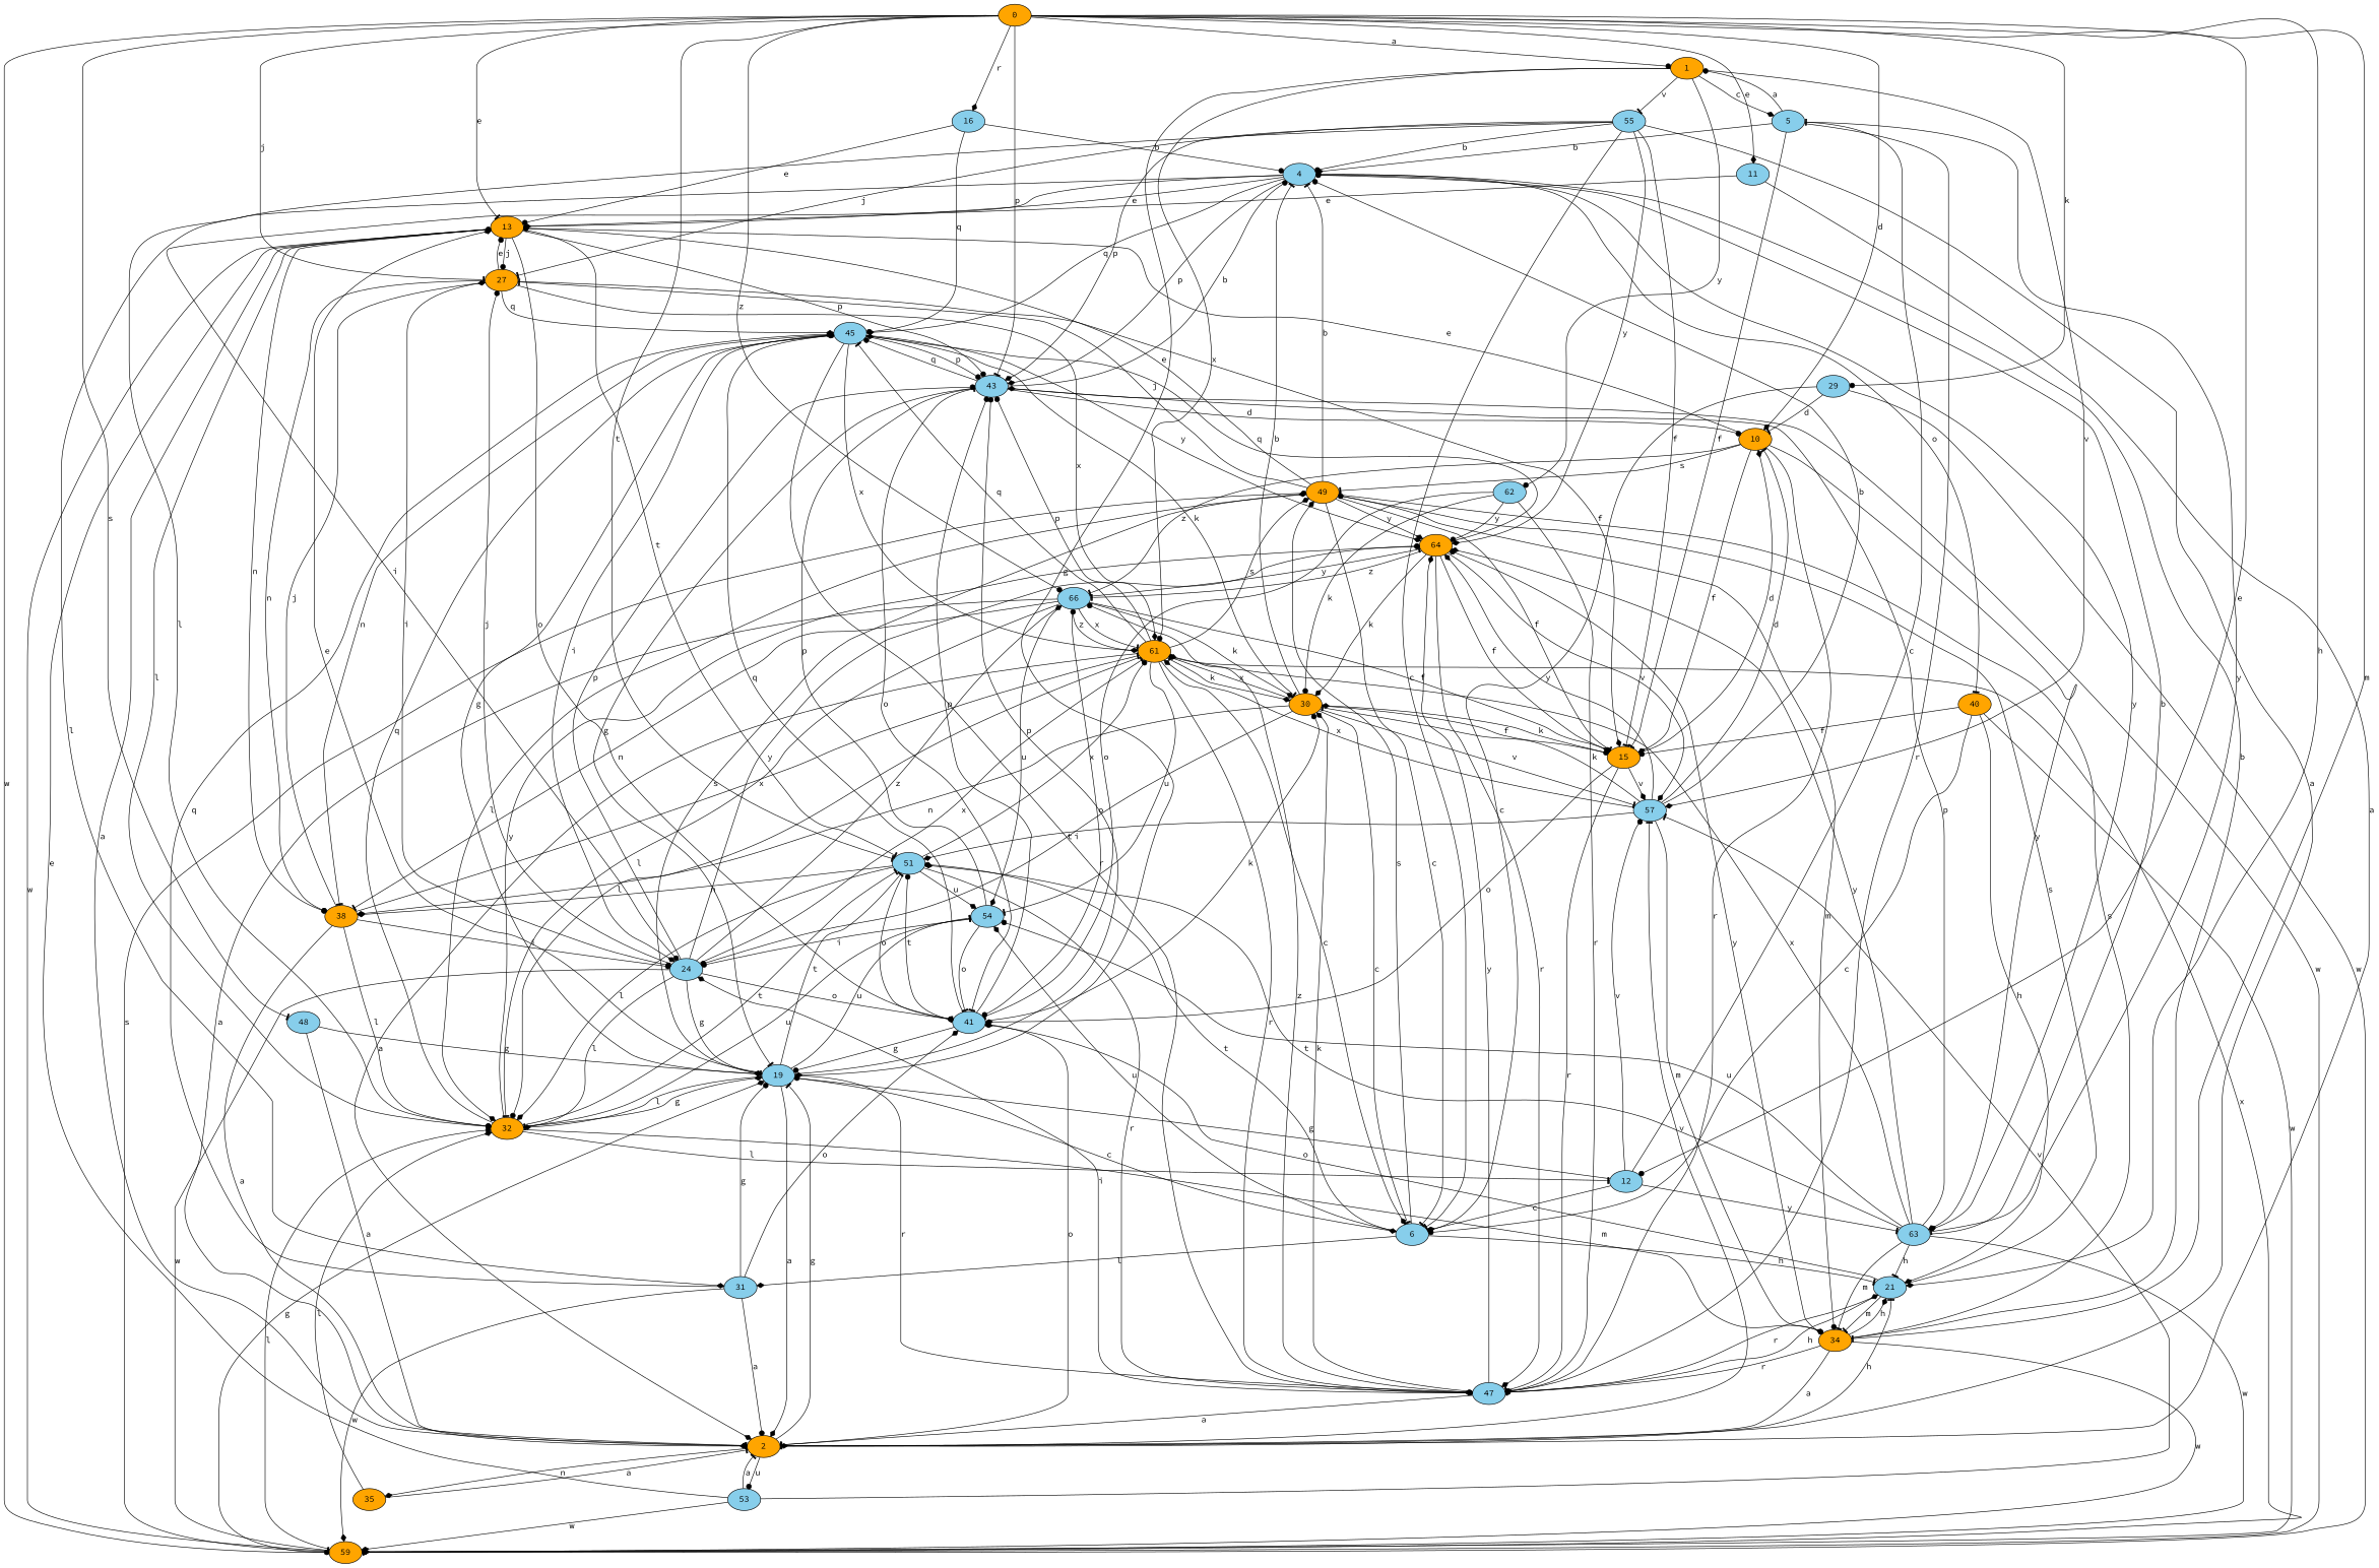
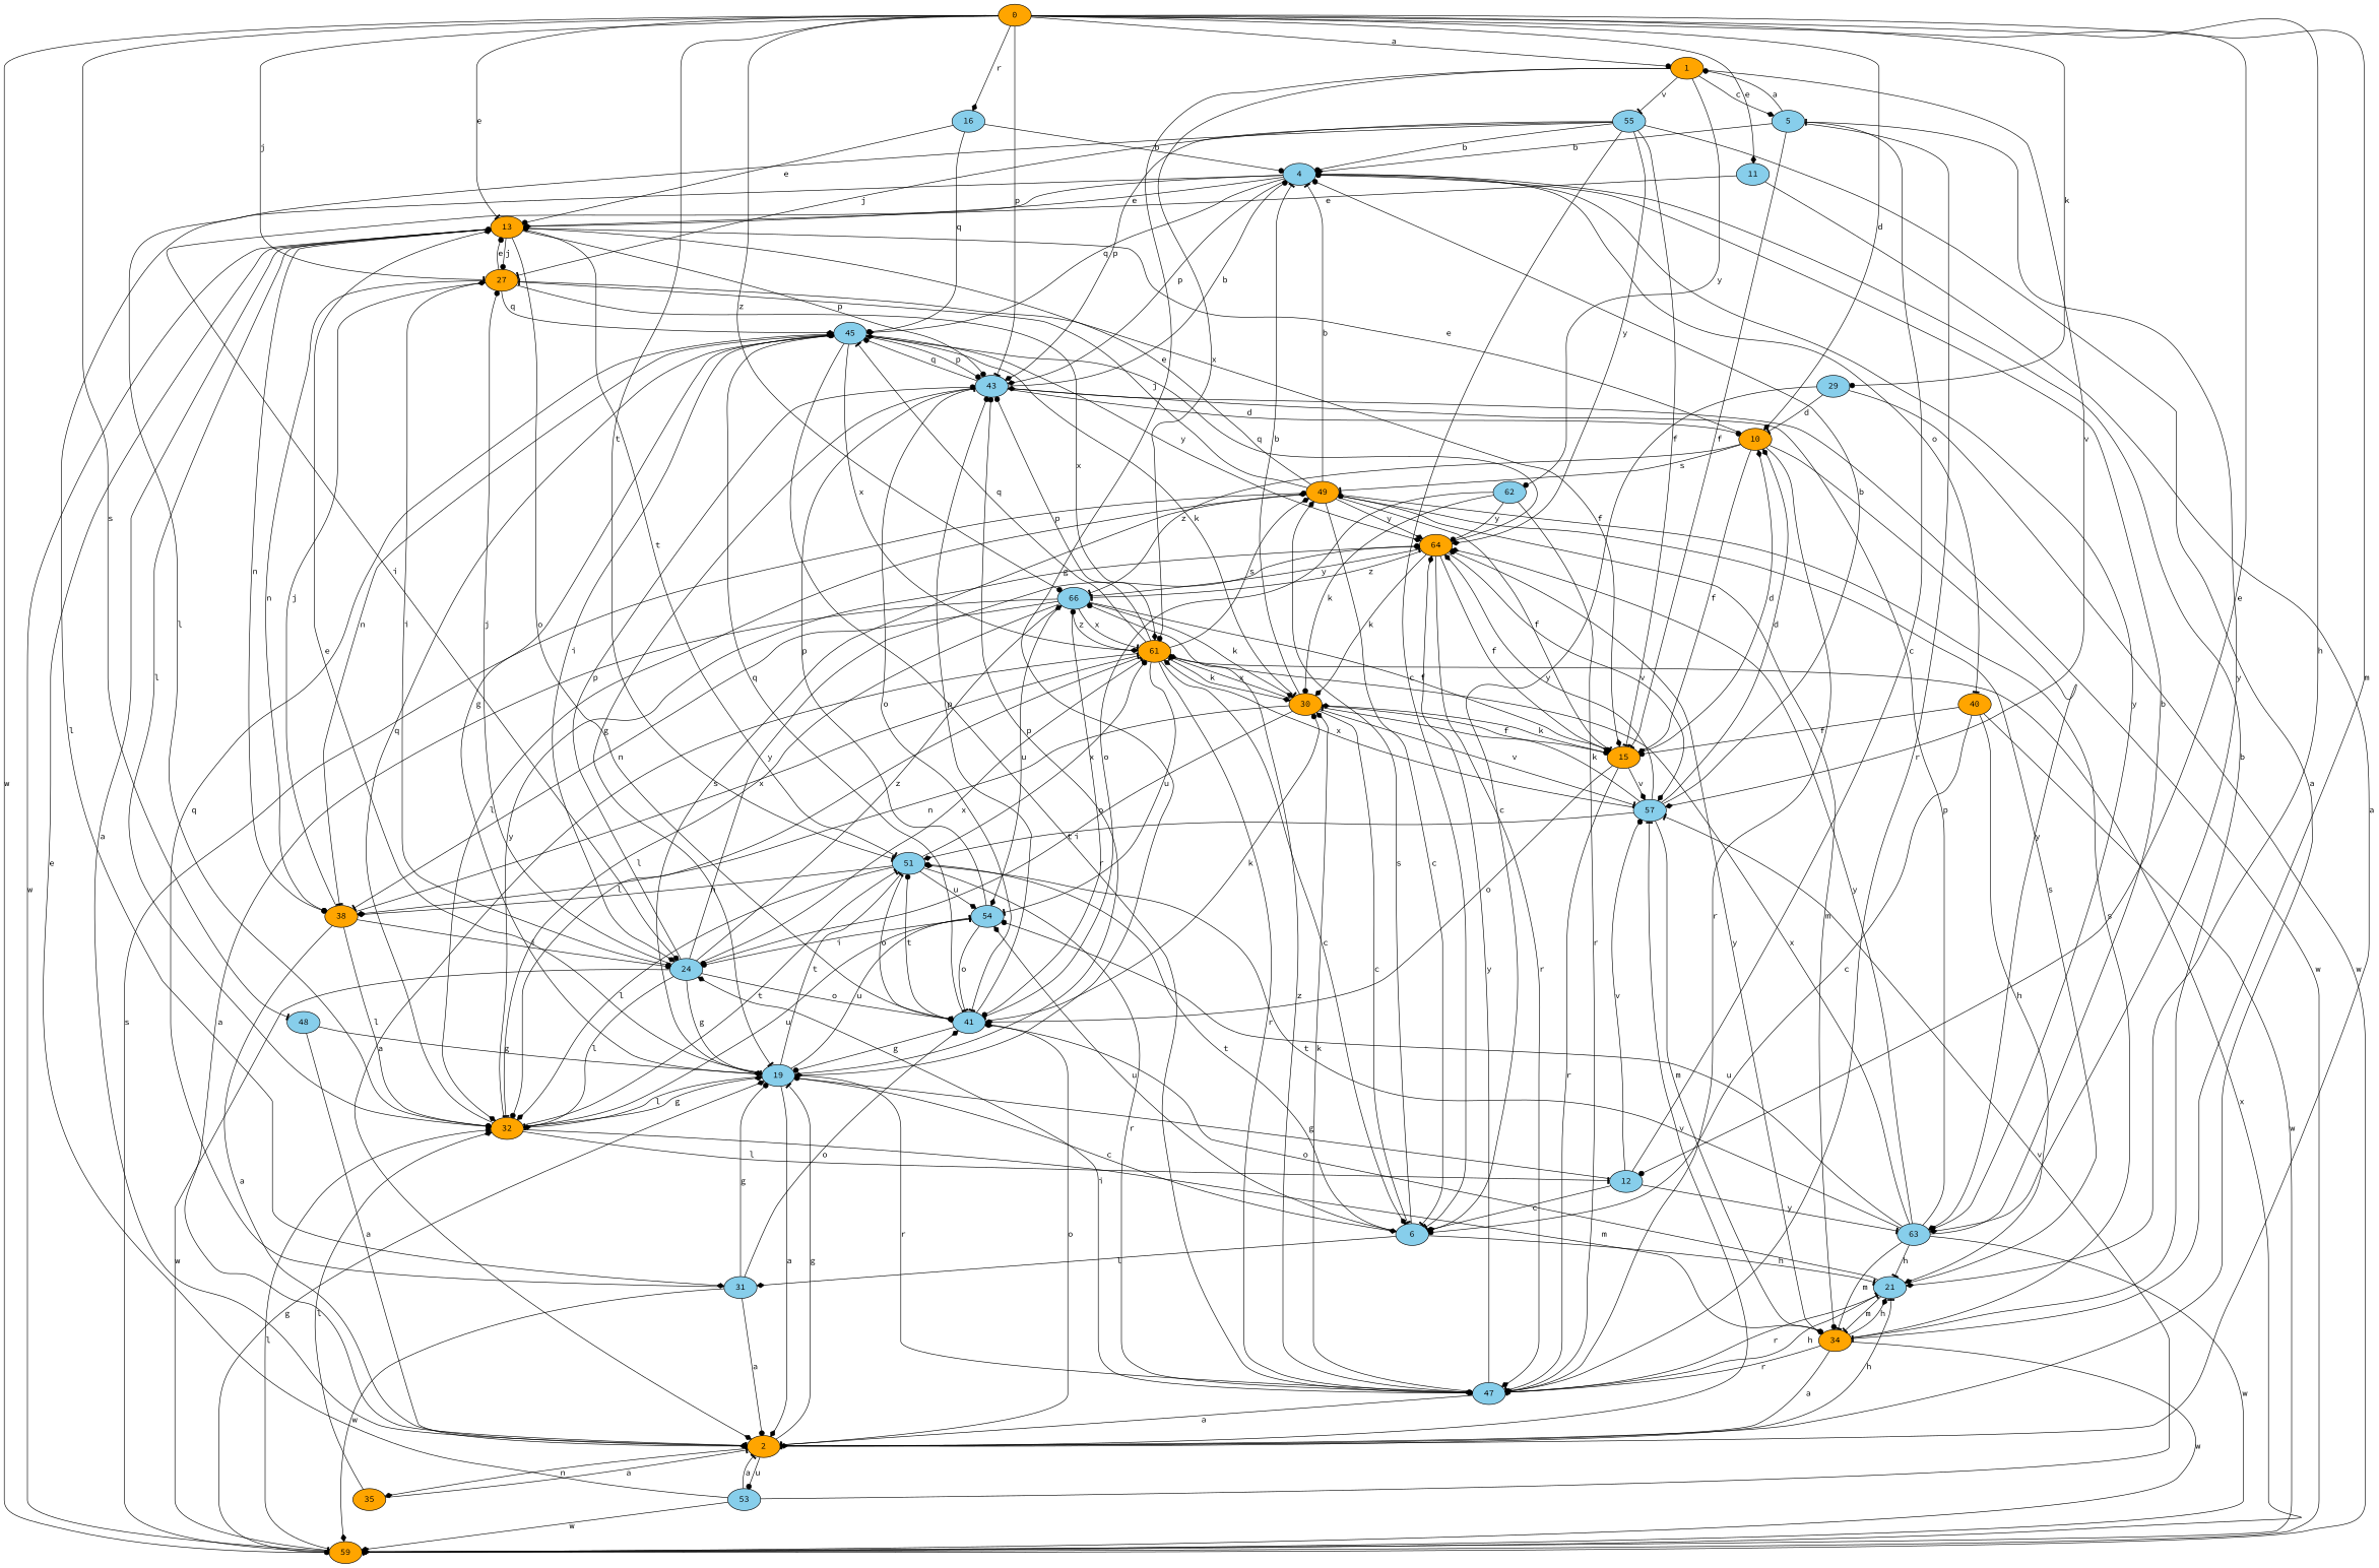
  strict digraph {
    fontname="Source Code Pro"
    node [fillcolor=skyblue fontname="Source Code Pro" style=filled]
    edge [arrowhead=diamond fontname="Source Code Pro"]
    0 [fillcolor=orange]
    1 [fillcolor=orange]
    10 [fillcolor=orange]
    11
    12
    13 [fillcolor=orange]
    21
    27 [fillcolor=orange]
    29
    34 [fillcolor=orange]
    43
    n12 [label=16]
    48
    51
    59 [fillcolor=orange]
    66
    5
    19
    55
    57
    61 [fillcolor=orange]
    62
    63
    15 [fillcolor=orange]
    47
    49 [fillcolor=orange]
    2 [fillcolor=orange]
    6
    32 [fillcolor=orange]
    38 [fillcolor=orange]
    41
    24
    45
    4
    64 [fillcolor=orange]
    54
    30 [fillcolor=orange]
    35 [fillcolor=orange]
    53
    31
    40 [fillcolor=orange]
    0 -> 1 [arrowhead=dot label=a]
    0 -> 10 [label=d]
    0 -> 11 [label=e]
    0 -> 12 [arrowhead=dot label=e]
    0 -> 13 [arrowhead=tee label=e]
    0 -> 21 [label=h]
    0 -> 27 [arrowhead=tee label=j]
    0 -> 29 [arrowhead=dot label=k]
    0 -> 34 [arrowhead=tee label=m]
    0 -> 43 [arrowhead=tee label=p]
    0 -> n12 [label=r]
    0 -> 48 [arrowhead=tee label=s]
    0 -> 51 [arrowhead=tee label=t]
    0 -> 59 [arrowhead=dot label=w]
    0 -> 66 [arrowhead=dot label=z]
    1 -> 5 [label=c]
    1 -> 19 [label=g]
    1 -> 55 [arrowhead=tee label=v]
    1 -> 57 [label=v]
    1 -> 61 [arrowhead=dot label=x]
    1 -> 62 [arrowhead=dot label=y]
    10 -> 13 [arrowhead=dot label=e]
    10 -> 66 [arrowhead=tee label=z]
    10 -> 63 [label=y]
    10 -> 15 [label=f]
    10 -> 47 [arrowhead=dot label=r]
    10 -> 49 [arrowhead=tee label=s]
    11 -> 13 [arrowhead=tee label=e]
    11 -> 2 [arrowhead=tee label=a]
    12 -> 5 [arrowhead=tee label=c]
    12 -> 19 [arrowhead=dot label=g]
    12 -> 57 [arrowhead=dot label=v]
    12 -> 63 [arrowhead=tee label=y]
    12 -> 6 [label=c]
    13 -> 27 [arrowhead=dot label=j]
    13 -> 43 [arrowhead=dot label=p]
    13 -> 51 [arrowhead=tee label=t]
    13 -> 59 [arrowhead=tee label=w]
    13 -> 2 [arrowhead=tee label=a]
    13 -> 32 [arrowhead=dot label=l]
    13 -> 38 [arrowhead=dot label=n]
    13 -> 41 [arrowhead=dot label=o]
    21 -> 34 [arrowhead=tee label=m]
    21 -> 47 [arrowhead=tee label=r]
    21 -> 49 [arrowhead=dot label=s]
    21 -> 41 [label=o]
    27 -> 13 [arrowhead=dot label=e]
    27 -> 61 [label=x]
    27 -> 15 [label=f]
    27 -> 38 [arrowhead=dot label=n]
    27 -> 24 [arrowhead=dot label=i]
    27 -> 45 [label=q]
    29 -> 10 [arrowhead=tee label=d]
    29 -> 59 [arrowhead=tee label=w]
    29 -> 6 [arrowhead=dot label=c]
    34 -> 21 [label=h]
    34 -> 59 [arrowhead=dot label=w]
    34 -> 47 [arrowhead=dot label=r]
    34 -> 49 [arrowhead=tee label=s]
    34 -> 2 [arrowhead=tee label=a]
    34 -> 4 [arrowhead=dot label=b]
    34 -> 64 [arrowhead=dot label=y]
    43 -> 10 [arrowhead=dot label=d]
    43 -> 59 [arrowhead=dot label=w]
    43 -> 19 [arrowhead=tee label=g]
    43 -> 41 [arrowhead=tee label=o]
    43 -> 45 [arrowhead=dot label=q]
    43 -> 4 [arrowhead=dot label=b]
    n12 -> 13 [arrowhead=dot label=e]
    n12 -> 45 [arrowhead=dot label=q]
    n12 -> 4 [arrowhead=dot label=b]
    48 -> 19 [arrowhead=tee label=g]
    48 -> 2 [label=a]
    51 -> 61 [arrowhead=dot label=x]
    51 -> 47 [arrowhead=dot label=r]
    51 -> 32 [label=l]
    51 -> 38 [label=n]
    51 -> 41 [arrowhead=dot label=o]
    51 -> 54 [label=u]
    59 -> 19 [label=g]
    59 -> 61 [arrowhead=dot label=x]
    59 -> 49 [arrowhead=dot label=s]
    59 -> 32 [arrowhead=dot label=l]
    66 -> 61 [arrowhead=tee label=x]
    66 -> 15 [arrowhead=dot label=f]
    66 -> 2 [arrowhead=dot label=a]
    66 -> 32 [arrowhead=tee label=l]
    66 -> 38 [arrowhead=tee label=n]
    66 -> 41 [arrowhead=dot label=o]
    66 -> 64 [arrowhead=tee label=y]
    66 -> 54 [label=u]
    66 -> 30 [label=k]
    5 -> 1 [arrowhead=dot label=a]
-   5 -> 63 [arrowhead=tee label=y]
+   5 -> 63 [label=y]
    5 -> 15 [arrowhead=tee label=f]
    5 -> 47 [arrowhead=tee label=r]
    5 -> 4 [label=b]
    19 -> 13 [label=e]
    19 -> 43 [arrowhead=dot label=p]
    19 -> 51 [arrowhead=tee label=t]
    19 -> 47 [label=r]
    19 -> 49 [label=s]
    19 -> 2 [label=a]
    19 -> 6 [label=c]
    19 -> 32 [label=l]
    19 -> 54 [arrowhead=tee label=u]
    55 -> 27 [arrowhead=tee label=j]
    55 -> 43 [label=p]
    55 -> 15 [arrowhead=tee label=f]
    55 -> 2 [label=a]
    55 -> 6 [arrowhead=tee label=c]
    55 -> 32 [arrowhead=dot label=l]
    55 -> 4 [arrowhead=dot label=b]
    55 -> 64 [label=y]
-   57 -> 10 [arrowhead=tee label=d]
+   57 -> 10 [label=d]
    57 -> 34 [arrowhead=dot label=m]
    57 -> 51 [label=t]
    57 -> 61 [label=x]
    57 -> 4 [arrowhead=dot label=b]
    57 -> 64 [label=y]
    57 -> 30 [arrowhead=tee label=k]
    61 -> 43 [arrowhead=dot label=p]
    61 -> 66 [arrowhead=dot label=z]
    61 -> 47 [arrowhead=dot label=r]
    61 -> 49 [label=s]
    61 -> 2 [label=a]
    61 -> 6 [label=c]
    61 -> 32 [arrowhead=dot label=l]
    61 -> 45 [arrowhead=tee label=q]
    61 -> 54 [arrowhead=tee label=u]
    61 -> 30 [label=k]
    62 -> 47 [label=r]
    62 -> 41 [arrowhead=tee label=o]
    62 -> 64 [arrowhead=dot label=y]
    62 -> 30 [arrowhead=dot label=k]
    63 -> 21 [arrowhead=tee label=h]
    63 -> 34 [arrowhead=tee label=m]
    63 -> 43 [label=p]
    63 -> 51 [label=t]
    63 -> 59 [label=w]
    63 -> 61 [label=x]
    63 -> 4 [arrowhead=dot label=b]
    63 -> 64 [label=y]
    63 -> 54 [arrowhead=dot label=u]
    15 -> 10 [label=d]
    15 -> 57 [label=v]
    15 -> 47 [arrowhead=tee label=r]
    15 -> 41 [label=o]
    15 -> 30 [label=k]
-   47 -> 21 [label=h]
+   47 -> 21 [arrowhead=tee label=h]
    47 -> 66 [arrowhead=dot label=z]
    47 -> 2 [arrowhead=tee label=a]
    47 -> 24 [label=i]
    47 -> 64 [label=y]
    47 -> 30 [label=k]
    49 -> 13 [arrowhead=dot label=e]
    49 -> 27 [arrowhead=tee label=j]
    49 -> 34 [arrowhead=dot label=m]
    49 -> 15 [arrowhead=tee label=f]
    49 -> 6 [arrowhead=tee label=c]
    49 -> 32 [label=l]
    49 -> 4 [arrowhead=tee label=b]
    49 -> 64 [label=y]
    2 -> 21 [arrowhead=tee label=h]
    2 -> 19 [arrowhead=tee label=g]
    2 -> 57 [arrowhead=tee label=v]
    2 -> 41 [arrowhead=dot label=o]
    2 -> 35 [label=n]
    2 -> 53 [arrowhead=dot label=u]
    6 -> 21 [arrowhead=tee label=h]
    6 -> 51 [arrowhead=dot label=t]
    6 -> 49 [label=s]
    6 -> 54 [label=u]
    6 -> 31 [label=l]
    32 -> 12 [arrowhead=tee label=l]
    32 -> 34 [label=m]
    32 -> 51 [arrowhead=tee label=t]
    32 -> 19 [label=g]
    32 -> 45 [arrowhead=dot label=q]
    32 -> 64 [arrowhead=dot label=y]
    32 -> 54 [arrowhead=tee label=u]
    38 -> 27 [label=j]
    38 -> 61 [arrowhead=tee label=x]
    38 -> 2 [arrowhead=tee label=a]
    38 -> 32 [arrowhead=dot label=l]
    38 -> 24 [arrowhead=dot label=i]
    41 -> 43 [arrowhead=dot label=p]
    41 -> 51 [arrowhead=dot label=t]
    41 -> 19 [arrowhead=dot label=g]
    41 -> 45 [label=q]
    41 -> 30 [arrowhead=dot label=k]
    24 -> 27 [arrowhead=dot label=j]
    24 -> 43 [arrowhead=dot label=p]
    24 -> 59 [arrowhead=tee label=w]
    24 -> 66 [label=z]
    24 -> 19 [label=g]
    24 -> 61 [arrowhead=tee label=x]
    24 -> 32 [arrowhead=tee label=l]
    24 -> 41 [arrowhead=tee label=o]
    24 -> 64 [arrowhead=dot label=y]
    45 -> 43 [arrowhead=dot label=p]
    45 -> 19 [label=g]
    45 -> 61 [label=x]
    45 -> 47 [label=r]
    45 -> 38 [arrowhead=tee label=n]
    45 -> 24 [label=i]
    45 -> 64 [label=y]
    45 -> 30 [arrowhead=tee label=k]
    4 -> 13 [label=e]
    4 -> 43 [label=p]
    4 -> 63 [label=y]
    4 -> 24 [arrowhead=dot label=i]
    4 -> 45 [label=q]
    4 -> 31 [label=l]
    4 -> 40 [arrowhead=tee label=o]
    64 -> 66 [arrowhead=tee label=z]
    64 -> 57 [label=v]
    64 -> 15 [label=f]
    64 -> 47 [label=r]
    64 -> 45 [label=q]
    64 -> 30 [label=k]
    54 -> 43 [arrowhead=tee label=p]
    54 -> 41 [arrowhead=tee label=o]
    54 -> 24 [arrowhead=dot label=i]
    30 -> 57 [arrowhead=tee label=v]
    30 -> 61 [arrowhead=tee label=x]
    30 -> 15 [arrowhead=dot label=f]
    30 -> 6 [arrowhead=tee label=c]
    30 -> 38 [label=n]
    30 -> 24 [arrowhead=dot label=i]
    30 -> 4 [arrowhead=tee label=b]
    35 -> 2 [arrowhead=tee label=a]
    35 -> 32 [label=l]
    53 -> 13 [arrowhead=dot label=e]
    53 -> 59 [label=w]
    53 -> 57 [arrowhead=tee label=v]
    53 -> 2 [arrowhead=tee label=a]
    31 -> 59 [label=w]
    31 -> 19 [arrowhead=dot label=g]
    31 -> 2 [arrowhead=dot label=a]
    31 -> 41 [label=o]
    31 -> 45 [label=q]
    40 -> 21 [label=h]
    40 -> 59 [arrowhead=tee label=w]
    40 -> 15 [arrowhead=dot label=f]
    40 -> 6 [arrowhead=dot label=c]
  }
